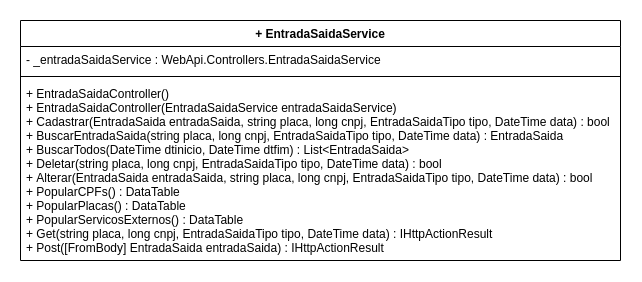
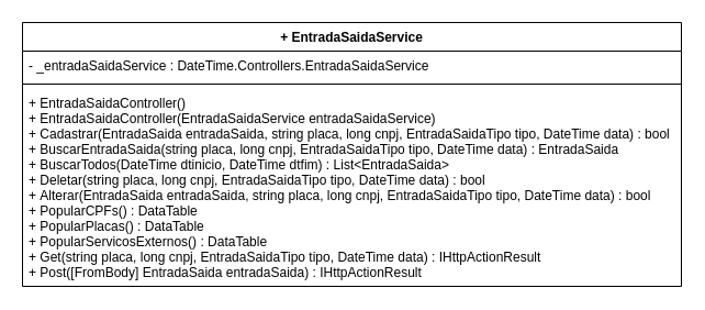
  <mxCell id="0" />
  <mxCell id="1" parent="0" />
  <mxCell id="2" value="+ EntradaSaidaService" parent="1" style="swimlane;fontStyle=1;align=center;verticalAlign=top;childLayout=stackLayout;horizontal=1;startSize=26;horizontalStack=0;resizeParent=1;resizeParentMax=0;resizeLast=0;collapsible=1;marginBottom=0;" vertex="1"><mxGeometry as="geometry" y="20" x="20" height="240" width="600" /></mxCell>
- <mxCell id="3" value="- _entradaSaidaService : WebApi.Controllers.EntradaSaidaService" parent="2" style="text;strokeColor=none;fillColor=none;align=left;verticalAlign=top;spacingLeft=4;spacingRight=4;overflow=hidden;rotatable=0;points=[[0,0.5],[1,0.5]];portConstraint=eastwest;" vertex="1"><mxGeometry as="geometry" y="26" height="26" width="600" /></mxCell>
+ <mxCell id="3" value="- _entradaSaidaService : DateTime.Controllers.EntradaSaidaService" parent="2" style="text;strokeColor=none;fillColor=none;align=left;verticalAlign=top;spacingLeft=4;spacingRight=4;overflow=hidden;rotatable=0;points=[[0,0.5],[1,0.5]];portConstraint=eastwest;" vertex="1"><mxGeometry as="geometry" y="26" height="26" width="600" /></mxCell>
  <mxCell id="4" value="" parent="2" style="line;strokeWidth=1;fillColor=none;align=left;verticalAlign=middle;spacingTop=-1;spacingLeft=3;spacingRight=3;rotatable=0;labelPosition=right;points=[];portConstraint=eastwest;" vertex="1"><mxGeometry as="geometry" y="52" height="8" width="600" /></mxCell>
  <mxCell id="5" value="+ EntradaSaidaController()&#10;+ EntradaSaidaController(EntradaSaidaService entradaSaidaService)&#10;+ Cadastrar(EntradaSaida entradaSaida, string placa, long cnpj, EntradaSaidaTipo tipo, DateTime data) : bool&#10;+ BuscarEntradaSaida(string placa, long cnpj, EntradaSaidaTipo tipo, DateTime data) : EntradaSaida&#10;+ BuscarTodos(DateTime dtinicio, DateTime dtfim) : List&lt;EntradaSaida&gt;&#10;+ Deletar(string placa, long cnpj, EntradaSaidaTipo tipo, DateTime data) : bool&#10;+ Alterar(EntradaSaida entradaSaida, string placa, long cnpj, EntradaSaidaTipo tipo, DateTime data) : bool&#10;+ PopularCPFs() : DataTable&#10;+ PopularPlacas() : DataTable&#10;+ PopularServicosExternos() : DataTable&#10;+ Get(string placa, long cnpj, EntradaSaidaTipo tipo, DateTime data) : IHttpActionResult&#10;+ Post([FromBody] EntradaSaida entradaSaida) : IHttpActionResult" parent="2" style="text;strokeColor=none;fillColor=none;align=left;verticalAlign=top;spacingLeft=4;spacingRight=4;overflow=hidden;rotatable=0;points=[[0,0.5],[1,0.5]];portConstraint=eastwest;" vertex="1"><mxGeometry as="geometry" y="60" height="180" width="600" /></mxCell>
